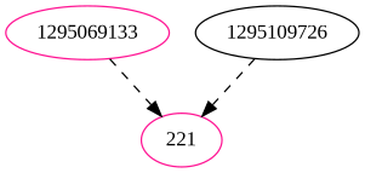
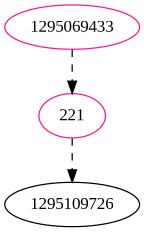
  strict digraph {
    fontname="Liberation Serif"
    node [color=deeppink fontname="Liberation Serif"]
    edge [fontname="Liberation Serif" style=dashed]
-   1295069433 [label=1295069133]
+   1295069433
    221
    1295109726 [color=black]
    1295069433 -> 221
-   1295109726 -> 221
+   221 -> 1295109726
  }
